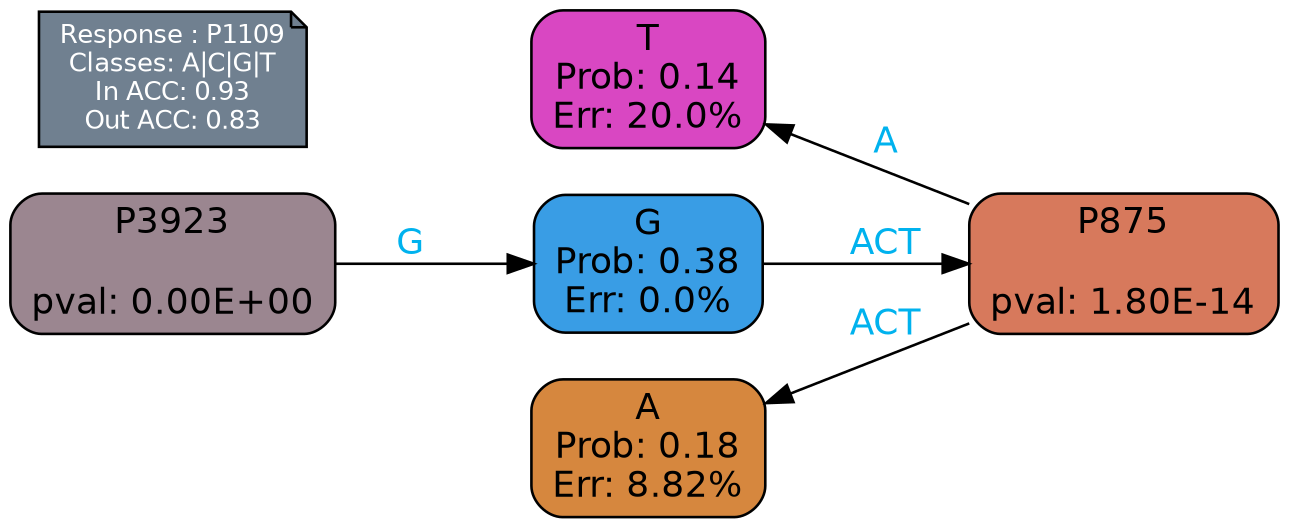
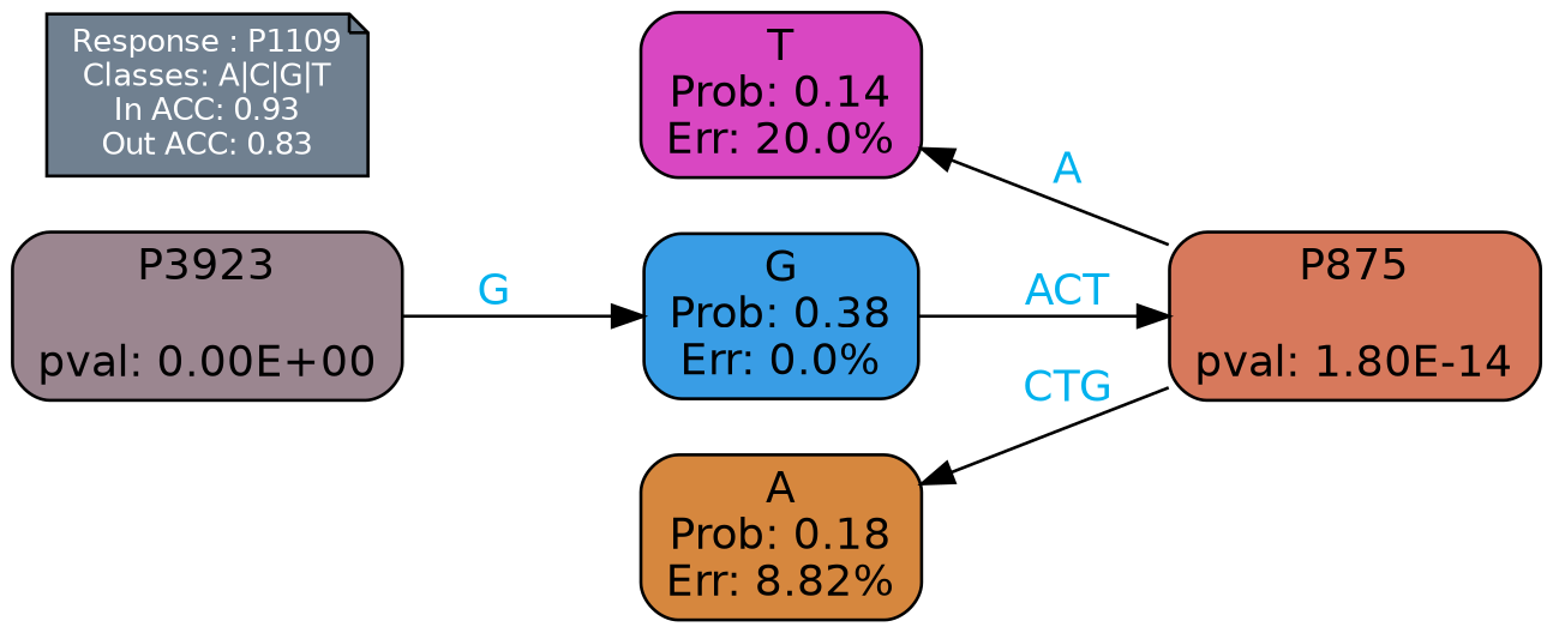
  digraph {
    rankdir=LR
    ranksep=equally
    splines=polylines
    node [color=black fontname=helvetica shape=box style="filled, rounded"]
    edge [fontcolor=deepskyblue2 fontname=helvetica]
    n1 [fillcolor="#d947c2" label="T\nProb: 0.14\nErr: 20.0%"]
    n2 [fillcolor="#d6873e" label="A\nProb: 0.18\nErr: 8.82%"]
    n3 [fillcolor="#399de5" label="G\nProb: 0.38\nErr: 0.0%"]
    n4 [align=left fillcolor=slategray fontcolor=white fontsize=10 label="Response : P1109\nClasses: A|C|G|T\nIn ACC: 0.93\nOut ACC: 0.83\n" shape=note style=filled]
    n5 [fillcolor="#9b8690" label="P3923\n\npval: 0.00E+00"]
    n6 [fillcolor="#d7795c" label="P875\n\npval: 1.80E-14"]
    subgraph sub_1 {
      rank=same
      n1
      n2
      n3
    }
    subgraph sub_2 {
      rank=same
      n4
      n5
    }
    n3 -> n6 [label=ACT]
    n5 -> n3 [label=G]
    n6 -> n1 [label=A]
-   n6 -> n2 [label=ACT]
+   n6 -> n2 [label=CTG]
  }
